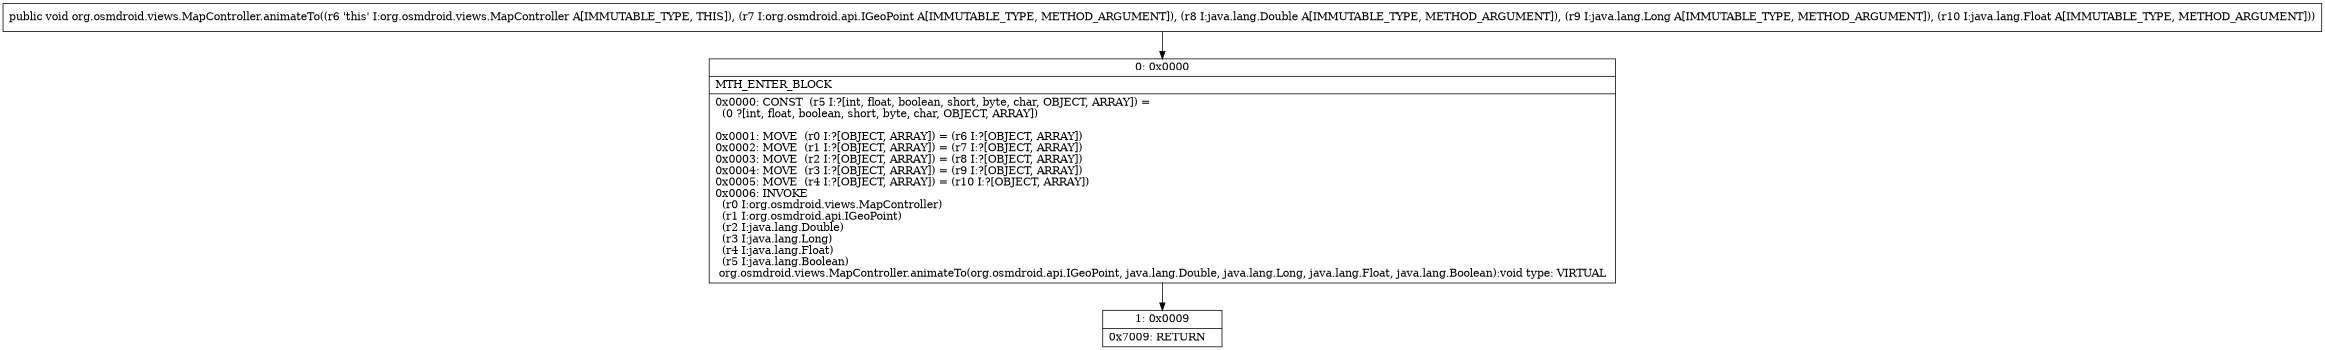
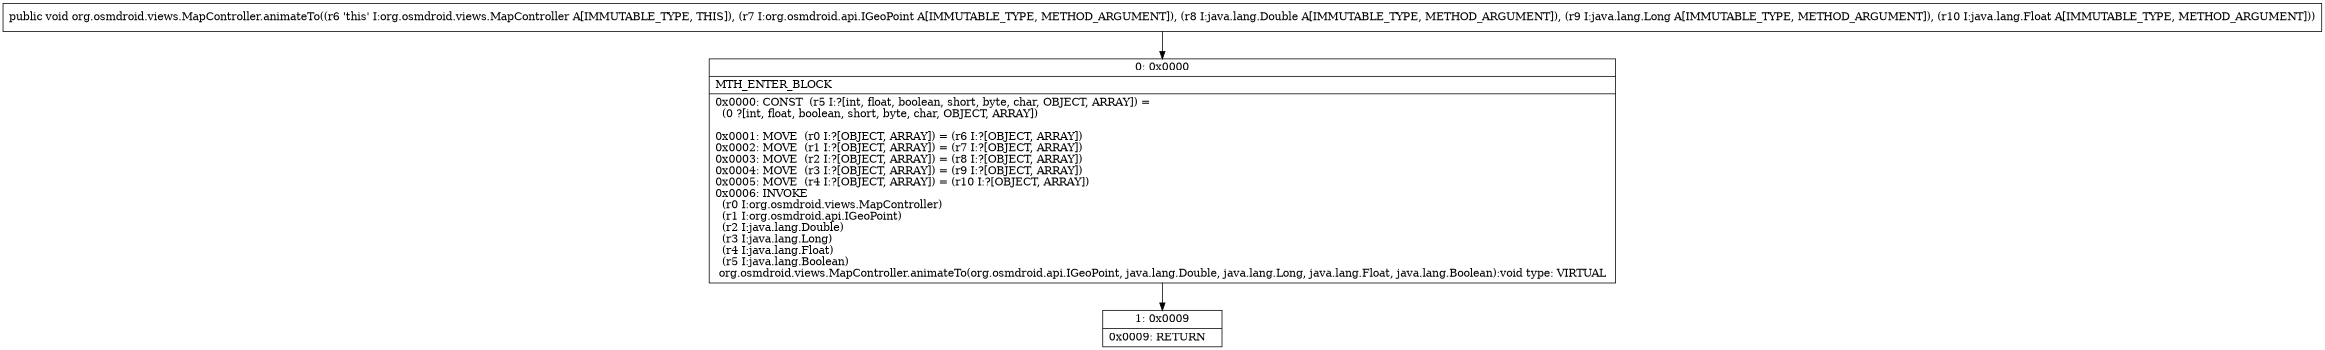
  digraph {
    node [shape=record]
    n1 [label="{0\:\ 0x0000|MTH_ENTER_BLOCK\l|0x0000: CONST  (r5 I:?[int, float, boolean, short, byte, char, OBJECT, ARRAY]) = \l  (0 ?[int, float, boolean, short, byte, char, OBJECT, ARRAY])\l \l0x0001: MOVE  (r0 I:?[OBJECT, ARRAY]) = (r6 I:?[OBJECT, ARRAY]) \l0x0002: MOVE  (r1 I:?[OBJECT, ARRAY]) = (r7 I:?[OBJECT, ARRAY]) \l0x0003: MOVE  (r2 I:?[OBJECT, ARRAY]) = (r8 I:?[OBJECT, ARRAY]) \l0x0004: MOVE  (r3 I:?[OBJECT, ARRAY]) = (r9 I:?[OBJECT, ARRAY]) \l0x0005: MOVE  (r4 I:?[OBJECT, ARRAY]) = (r10 I:?[OBJECT, ARRAY]) \l0x0006: INVOKE  \l  (r0 I:org.osmdroid.views.MapController)\l  (r1 I:org.osmdroid.api.IGeoPoint)\l  (r2 I:java.lang.Double)\l  (r3 I:java.lang.Long)\l  (r4 I:java.lang.Float)\l  (r5 I:java.lang.Boolean)\l org.osmdroid.views.MapController.animateTo(org.osmdroid.api.IGeoPoint, java.lang.Double, java.lang.Long, java.lang.Float, java.lang.Boolean):void type: VIRTUAL \l}"]
-   n2 [label="{1\:\ 0x0009|0x7009: RETURN   \l}"]
+   n2 [label="{1\:\ 0x0009|0x0009: RETURN   \l}"]
    n3 [label="{public void org.osmdroid.views.MapController.animateTo((r6 'this' I:org.osmdroid.views.MapController A[IMMUTABLE_TYPE, THIS]), (r7 I:org.osmdroid.api.IGeoPoint A[IMMUTABLE_TYPE, METHOD_ARGUMENT]), (r8 I:java.lang.Double A[IMMUTABLE_TYPE, METHOD_ARGUMENT]), (r9 I:java.lang.Long A[IMMUTABLE_TYPE, METHOD_ARGUMENT]), (r10 I:java.lang.Float A[IMMUTABLE_TYPE, METHOD_ARGUMENT])) }"]
    n1 -> n2
    n3 -> n1
  }
